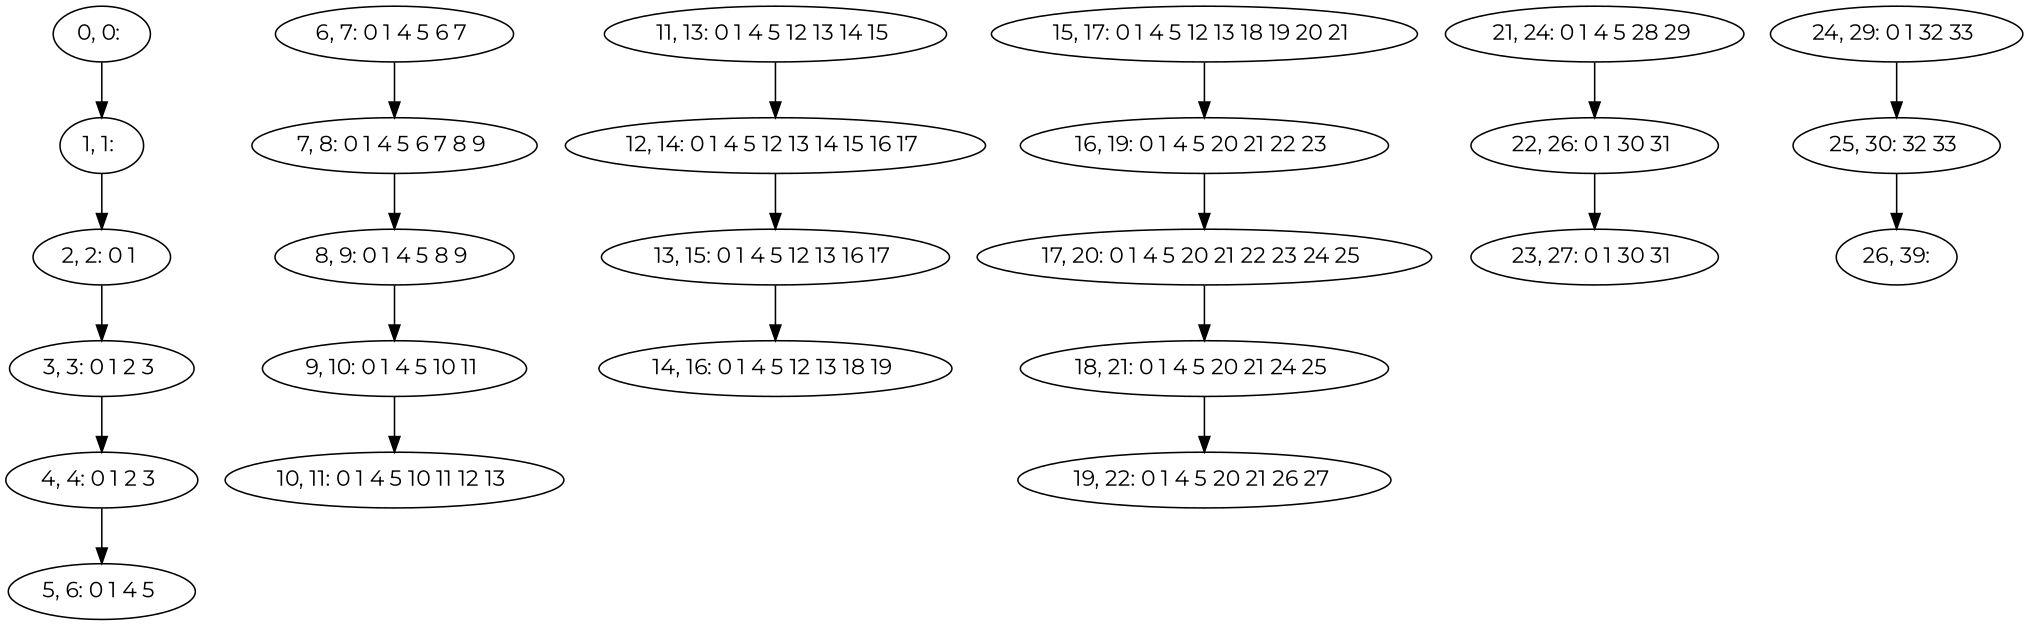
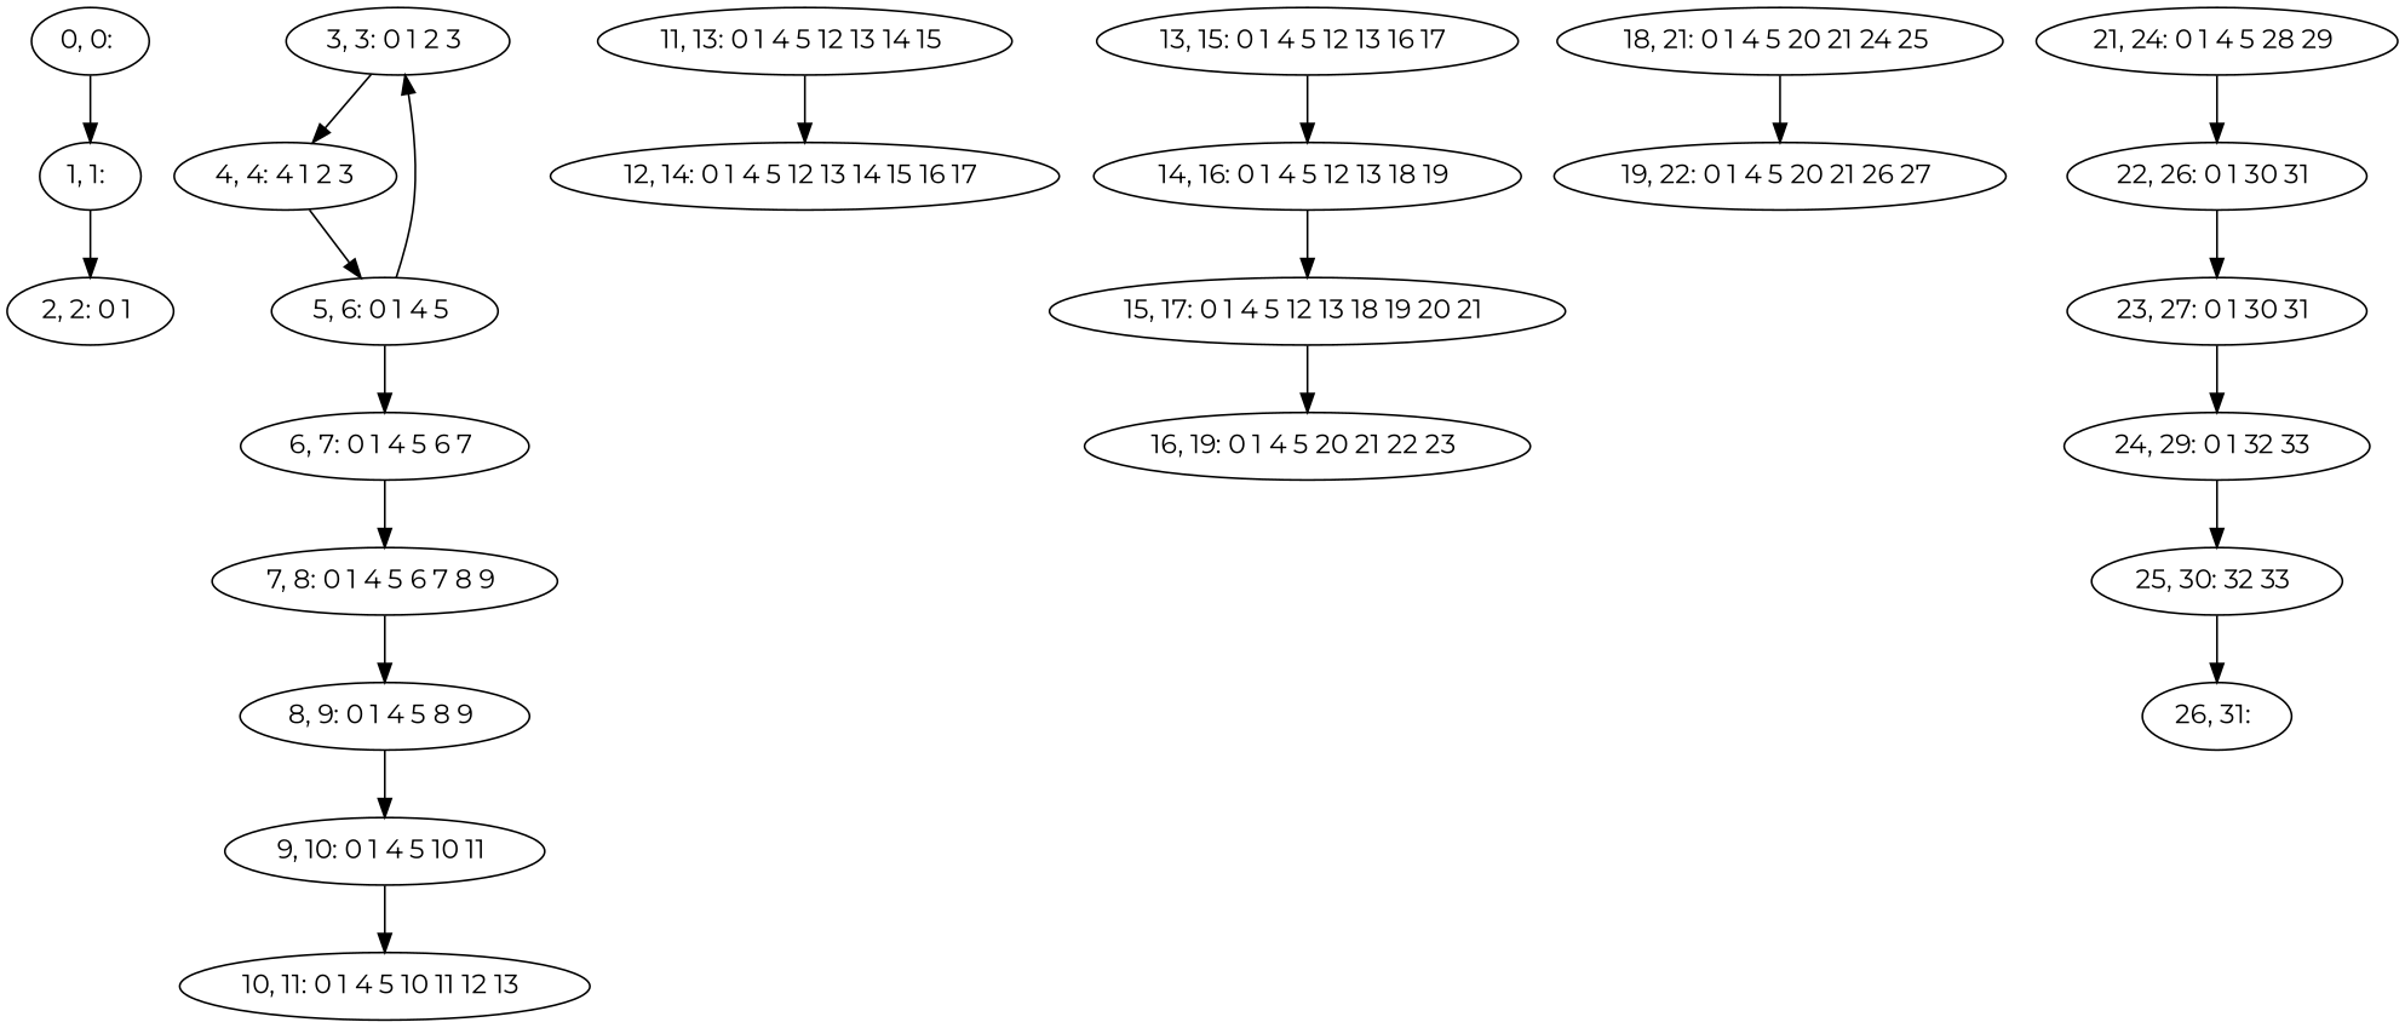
  digraph {
    fontname=Montserrat
    node [fontname=Montserrat]
    edge [fontname=Montserrat]
    n1 [label="0, 0: "]
    n2 [label="1, 1: "]
    n3 [label="2, 2: 0 1 "]
    n4 [label="3, 3: 0 1 2 3 "]
-   n5 [label="4, 4: 0 1 2 3 "]
+   n5 [label="4, 4: 4 1 2 3"]
    n6 [label="5, 6: 0 1 4 5 "]
    n7 [label="6, 7: 0 1 4 5 6 7 "]
    n8 [label="7, 8: 0 1 4 5 6 7 8 9 "]
    n9 [label="8, 9: 0 1 4 5 8 9 "]
    n10 [label="9, 10: 0 1 4 5 10 11 "]
    n11 [label="10, 11: 0 1 4 5 10 11 12 13 "]
    n12 [label="11, 13: 0 1 4 5 12 13 14 15 "]
    n13 [label="12, 14: 0 1 4 5 12 13 14 15 16 17 "]
    n14 [label="13, 15: 0 1 4 5 12 13 16 17 "]
    n15 [label="14, 16: 0 1 4 5 12 13 18 19 "]
    n16 [label="15, 17: 0 1 4 5 12 13 18 19 20 21 "]
    n17 [label="16, 19: 0 1 4 5 20 21 22 23 "]
-   n18 [label="17, 20: 0 1 4 5 20 21 22 23 24 25 "]
    n19 [label="18, 21: 0 1 4 5 20 21 24 25 "]
    n20 [label="19, 22: 0 1 4 5 20 21 26 27 "]
    n21 [label="21, 24: 0 1 4 5 28 29 "]
    n22 [label="22, 26: 0 1 30 31 "]
    n23 [label="23, 27: 0 1 30 31 "]
    n24 [label="24, 29: 0 1 32 33 "]
    n25 [label="25, 30: 32 33 "]
-   n26 [label="26, 39:"]
+   n26 [label="26, 31: "]
    n1 -> n2
    n2 -> n3
-   n3 -> n4
+   n6 -> n4
    n4 -> n5
    n5 -> n6
+   n6 -> n7
    n7 -> n8
    n8 -> n9
    n9 -> n10
    n10 -> n11
    n12 -> n13
-   n13 -> n14
    n14 -> n15
+   n15 -> n16
    n16 -> n17
-   n17 -> n18
-   n18 -> n19
    n19 -> n20
    n21 -> n22
    n22 -> n23
+   n23 -> n24
    n24 -> n25
    n25 -> n26
  }
